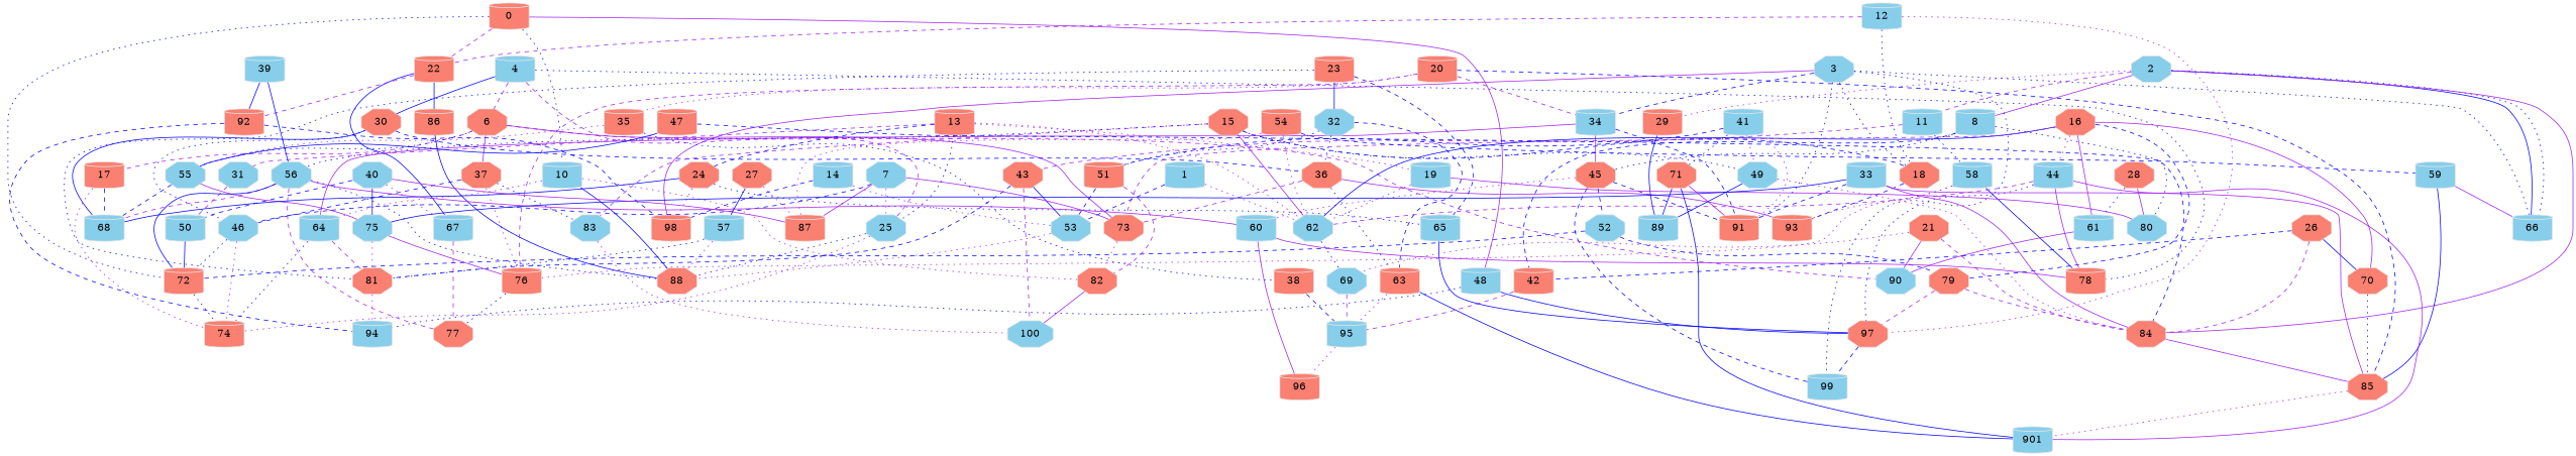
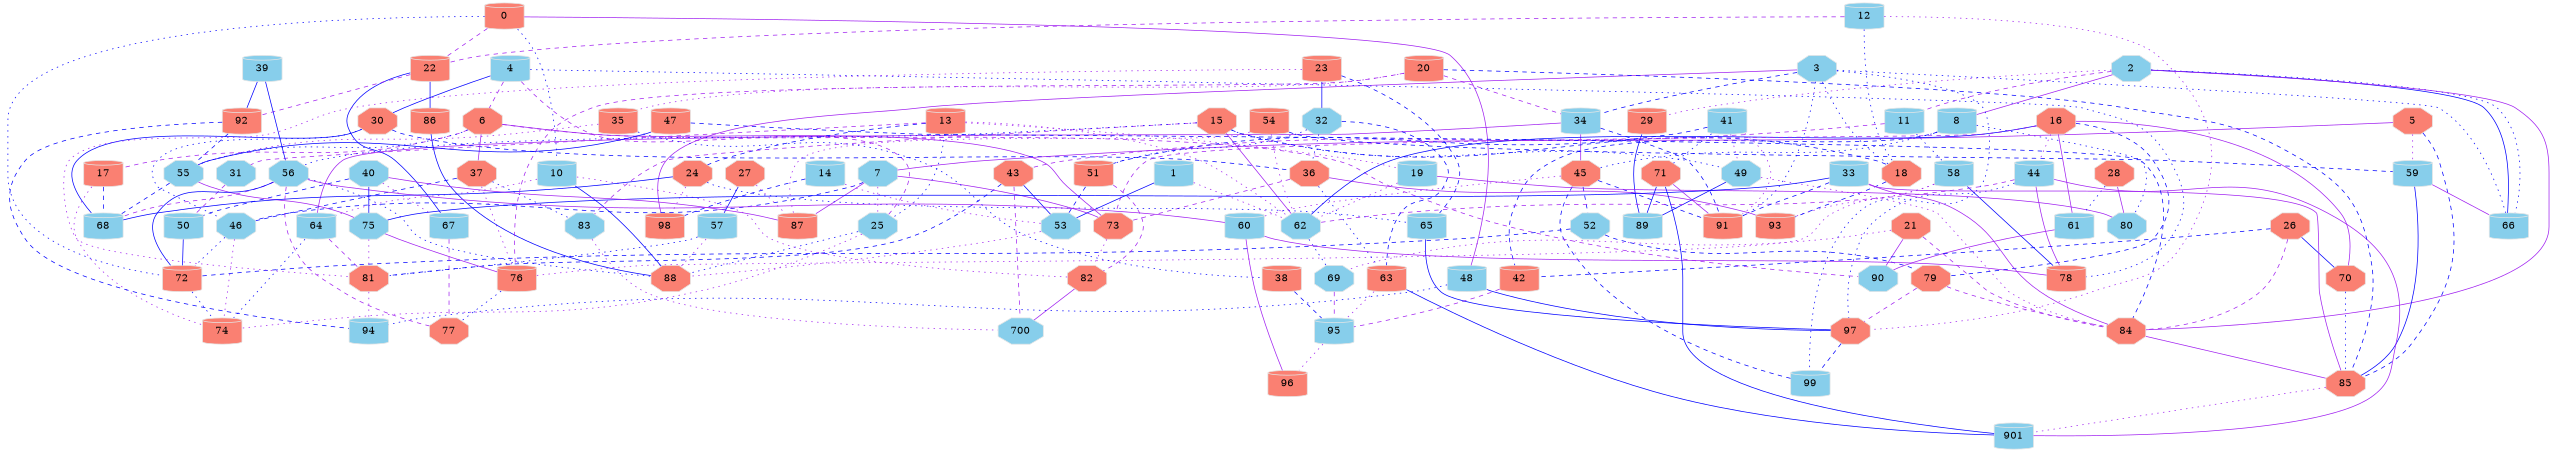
  graph {
    node [color=gray90 fillcolor=salmon shape=cylinder style=filled]
    edge [color=blue style=dotted]
    1 [fillcolor=skyblue]
    53 [fillcolor=skyblue shape=octagon]
    62 [fillcolor=skyblue shape=octagon]
    88 [shape=octagon]
    69 [fillcolor=skyblue shape=octagon]
    2 [fillcolor=skyblue shape=octagon]
    8 [fillcolor=skyblue]
    11 [fillcolor=skyblue]
    29
    66 [fillcolor=skyblue]
    84 [shape=octagon]
    42
    45 [shape=octagon]
    80 [fillcolor=skyblue shape=octagon]
    43 [shape=octagon]
    58 [fillcolor=skyblue]
    89 [fillcolor=skyblue]
    85 [shape=octagon]
    3 [fillcolor=skyblue shape=octagon]
    18 [shape=octagon]
    34 [fillcolor=skyblue]
    91
    98
    99 [fillcolor=skyblue]
    93
    64 [fillcolor=skyblue]
    4 [fillcolor=skyblue]
    6 [shape=octagon]
    25 [fillcolor=skyblue shape=octagon]
    30 [shape=octagon]
    78
    17
    37 [shape=octagon]
    55 [fillcolor=skyblue shape=octagon]
    73 [shape=octagon]
    90 [fillcolor=skyblue shape=octagon]
    74
    46 [fillcolor=skyblue shape=octagon]
    68 [fillcolor=skyblue]
    36 [shape=octagon]
+   5 [shape=octagon]
    7 [fillcolor=skyblue shape=octagon]
    59 [fillcolor=skyblue]
    87
    n45 [fillcolor=skyblue label=901]
    83 [fillcolor=skyblue shape=octagon]
    76
    75 [fillcolor=skyblue shape=octagon]
    82 [shape=octagon]
    72
    95 [fillcolor=skyblue]
    52 [fillcolor=skyblue shape=octagon]
    60 [fillcolor=skyblue]
    n54 [label=0]
    10 [fillcolor=skyblue]
    22
    48 [fillcolor=skyblue]
    67 [fillcolor=skyblue]
    86
    92
    97 [shape=octagon]
    94 [fillcolor=skyblue]
    81 [shape=octagon]
-   100 [fillcolor=skyblue shape=octagon]
+   100 [fillcolor=skyblue shape=octagon label=700]
    12 [fillcolor=skyblue]
    13
    19 [fillcolor=skyblue]
    24 [shape=octagon]
    31 [fillcolor=skyblue shape=octagon]
    65 [fillcolor=skyblue]
    50 [fillcolor=skyblue]
    14 [fillcolor=skyblue]
    15 [shape=octagon]
    49 [fillcolor=skyblue shape=octagon]
    56 [fillcolor=skyblue shape=octagon]
    77 [shape=octagon]
    16 [shape=octagon]
    44 [fillcolor=skyblue]
    61 [fillcolor=skyblue]
    70 [shape=octagon]
    79 [shape=octagon]
    20
    35
    38
    21 [shape=octagon]
    32 [fillcolor=skyblue shape=octagon]
    23
    51
    63
    26 [shape=octagon]
    27 [shape=octagon]
    57 [fillcolor=skyblue]
    28 [shape=octagon]
    33 [fillcolor=skyblue]
    96
    39 [fillcolor=skyblue]
    40 [fillcolor=skyblue shape=octagon]
    41 [fillcolor=skyblue]
    71 [shape=octagon]
    47
    54
-   1 -- 53 [style=dashed]
+   1 -- 53 [style=solid]
    1 -- 62 [color=purple]
    53 -- 88 [color=purple]
    62 -- 69
    69 -- 95 [color=purple style=dashed]
    2 -- 8 [color=purple style=solid]
    2 -- 11 [color=purple style=dashed]
    2 -- 29 [color=purple]
    2 -- 66 [style=solid]
    2 -- 66
    2 -- 84 [color=purple style=solid]
    8 -- 42 [style=dashed]
    8 -- 45
    8 -- 80
    11 -- 43 [color=purple style=dashed]
    11 -- 58
    29 -- 89 [style=solid]
    84 -- 85 [color=purple style=solid]
    42 -- 95 [color=purple style=dashed]
    45 -- 91 [style=dashed]
    45 -- 99 [style=dashed]
    45 -- 52 [style=dashed]
    45 -- 60 [color=purple]
    43 -- 53 [style=solid]
    43 -- 81 [style=dashed]
    43 -- 100 [color=purple style=dashed]
    58 -- 93 [color=purple]
    58 -- 78 [style=solid]
    58 -- 76 [color=purple]
    85 -- n45 [color=purple]
    3 -- 66
    3 -- 18
    3 -- 34 [style=dashed]
    3 -- 91
    3 -- 98 [color=purple style=solid]
    3 -- 99
    18 -- 93 [style=dashed]
    34 -- 45 [color=purple style=solid]
    34 -- 91 [style=dashed]
    34 -- 64 [color=purple style=solid]
    64 -- 74
    64 -- 81 [color=purple style=dashed]
    4 -- 6 [color=purple style=dashed]
    4 -- 25 [color=purple style=dashed]
    4 -- 30 [style=solid]
    4 -- 78
    6 -- 17 [color=purple style=dashed]
    6 -- 37 [color=purple style=solid]
    6 -- 55
    6 -- 73 [color=purple style=solid]
    6 -- 90 [color=purple style=dashed]
    25 -- 88
    25 -- 74 [color=purple]
    30 -- 46
    30 -- 68 [style=solid]
    30 -- 36 [style=dashed]
    17 -- 74 [color=purple]
    17 -- 68 [style=dashed]
    37 -- 46 [style=dashed]
    37 -- 83
    37 -- 76 [color=purple]
    55 -- 68 [style=dashed]
    55 -- 75 [color=purple style=solid]
    73 -- 82 [color=purple]
    46 -- 74 [color=purple]
    46 -- 72
    36 -- 93 [color=purple style=solid]
    36 -- 73 [color=purple style=dashed]
    36 -- 63
+   5 -- 85 [style=dashed]
+   5 -- 7 [color=purple style=solid]
+   5 -- 59 [color=purple]
    7 -- 25 [color=purple]
    7 -- 73 [color=purple style=solid]
    7 -- 46 [style=dashed]
    7 -- 87 [color=purple style=solid]
    59 -- 66 [color=purple style=solid]
    59 -- 85 [style=solid]
    83 -- 100 [color=purple]
    76 -- 77
    75 -- 76 [color=purple style=solid]
    75 -- 81 [color=purple]
    82 -- 100 [color=purple style=solid]
    72 -- 74
    95 -- 96 [color=purple]
    52 -- 72 [style=dashed]
    52 -- 79 [style=dashed]
    60 -- 78 [color=purple style=solid]
    60 -- 96 [color=purple style=solid]
    n54 -- 72
    n54 -- 10
    n54 -- 22 [color=purple style=dashed]
    n54 -- 48 [color=purple style=solid]
    10 -- 88 [style=solid]
    10 -- 64 [color=purple]
    10 -- 82 [color=purple]
    22 -- 67 [style=solid]
    22 -- 86 [style=solid]
    22 -- 92 [color=purple style=dashed]
    48 -- 97 [style=solid]
    48 -- 94
    67 -- 77 [color=purple style=dashed]
    86 -- 88 [style=solid]
-   92 -- 98 [style=dashed]
+   92 -- 55 [style=dashed]
    92 -- 94 [style=dashed]
    97 -- 99 [style=dashed]
    81 -- 94 [color=purple]
    12 -- 18
    12 -- 22 [color=purple style=dashed]
    12 -- 97 [color=purple]
    13 -- 62 [color=purple]
    13 -- 25
    13 -- 19 [color=purple]
    13 -- 24 [style=dashed]
    13 -- 31 [color=purple style=dashed]
    19 -- 62 [color=purple]
    19 -- 80 [color=purple style=solid]
    24 -- 98 [color=purple]
    24 -- 68 [style=solid]
    24 -- 65
    31 -- 50 [color=purple style=dashed]
    65 -- 97 [style=solid]
    50 -- 72 [style=solid]
    14 -- 53 [color=purple]
    14 -- 98 [style=dashed]
    15 -- 62 [color=purple style=solid]
    15 -- 18 [style=dashed]
    15 -- 83 [color=purple style=dashed]
    15 -- 49
    15 -- 56
    49 -- 84 [color=purple]
    49 -- 89 [style=solid]
    56 -- 88
    56 -- 68 [color=purple style=dashed]
    56 -- 72 [style=solid]
    56 -- 60 [color=purple style=solid]
    56 -- 77 [color=purple style=dashed]
    16 -- 62 [style=solid]
    16 -- 73 [color=purple style=dashed]
    16 -- 44 [color=purple]
    16 -- 61 [color=purple style=solid]
    16 -- 70 [color=purple style=solid]
    16 -- 79 [style=dashed]
    44 -- 62 [color=purple style=dashed]
    44 -- 78 [color=purple style=solid]
    44 -- n45 [color=purple style=solid]
    44 -- 97
    61 -- 90 [color=purple style=solid]
    70 -- 85
    79 -- 84 [color=purple style=dashed]
    79 -- 97 [color=purple style=dashed]
    20 -- 85 [style=dashed]
    20 -- 34 [color=purple style=dashed]
    20 -- 76 [color=purple style=dashed]
    20 -- 35 [color=purple]
    35 -- 55 [color=purple]
    35 -- 38
    38 -- 95 [style=dashed]
    21 -- 69 [color=purple]
    21 -- 84 [color=purple style=dashed]
    21 -- 90 [color=purple style=solid]
    32 -- 36
    32 -- 51
    32 -- 63 [style=dashed]
-   23 -- 81
+   23 -- 81 [color=purple]
    23 -- 65 [style=dashed]
    23 -- 32 [style=solid]
    51 -- 53 [style=dashed]
    51 -- 82 [color=purple style=dashed]
    63 -- n45 [style=solid]
    63 -- 95 [color=purple]
    26 -- 84 [color=purple style=dashed]
    26 -- 42 [style=dashed]
    26 -- 70 [style=solid]
    27 -- 87 [color=purple]
    27 -- 57 [style=solid]
    57 -- 88 [color=purple]
    57 -- 81
    28 -- 80 [color=purple style=solid]
    28 -- 61
    33 -- 84 [color=purple style=solid]
    33 -- 85 [color=purple style=solid]
    33 -- 91 [style=dashed]
    33 -- 75 [style=solid]
    39 -- 92 [style=solid]
    39 -- 56 [style=solid]
    40 -- 87 [color=purple style=solid]
    40 -- 75 [style=solid]
    40 -- 67 [color=purple]
    40 -- 50 [style=dashed]
    41 -- 91 [color=purple]
    41 -- 49 [color=purple]
    41 -- 51 [style=dashed]
    41 -- 71
    71 -- 89 [style=solid]
    71 -- 91 [color=purple style=solid]
    71 -- n45 [style=solid]
    47 -- 84 [style=dashed]
    47 -- 55 [style=solid]
    54 -- 62 [color=purple]
    54 -- 59 [style=dashed]
    54 -- 87 [color=purple]
  }
